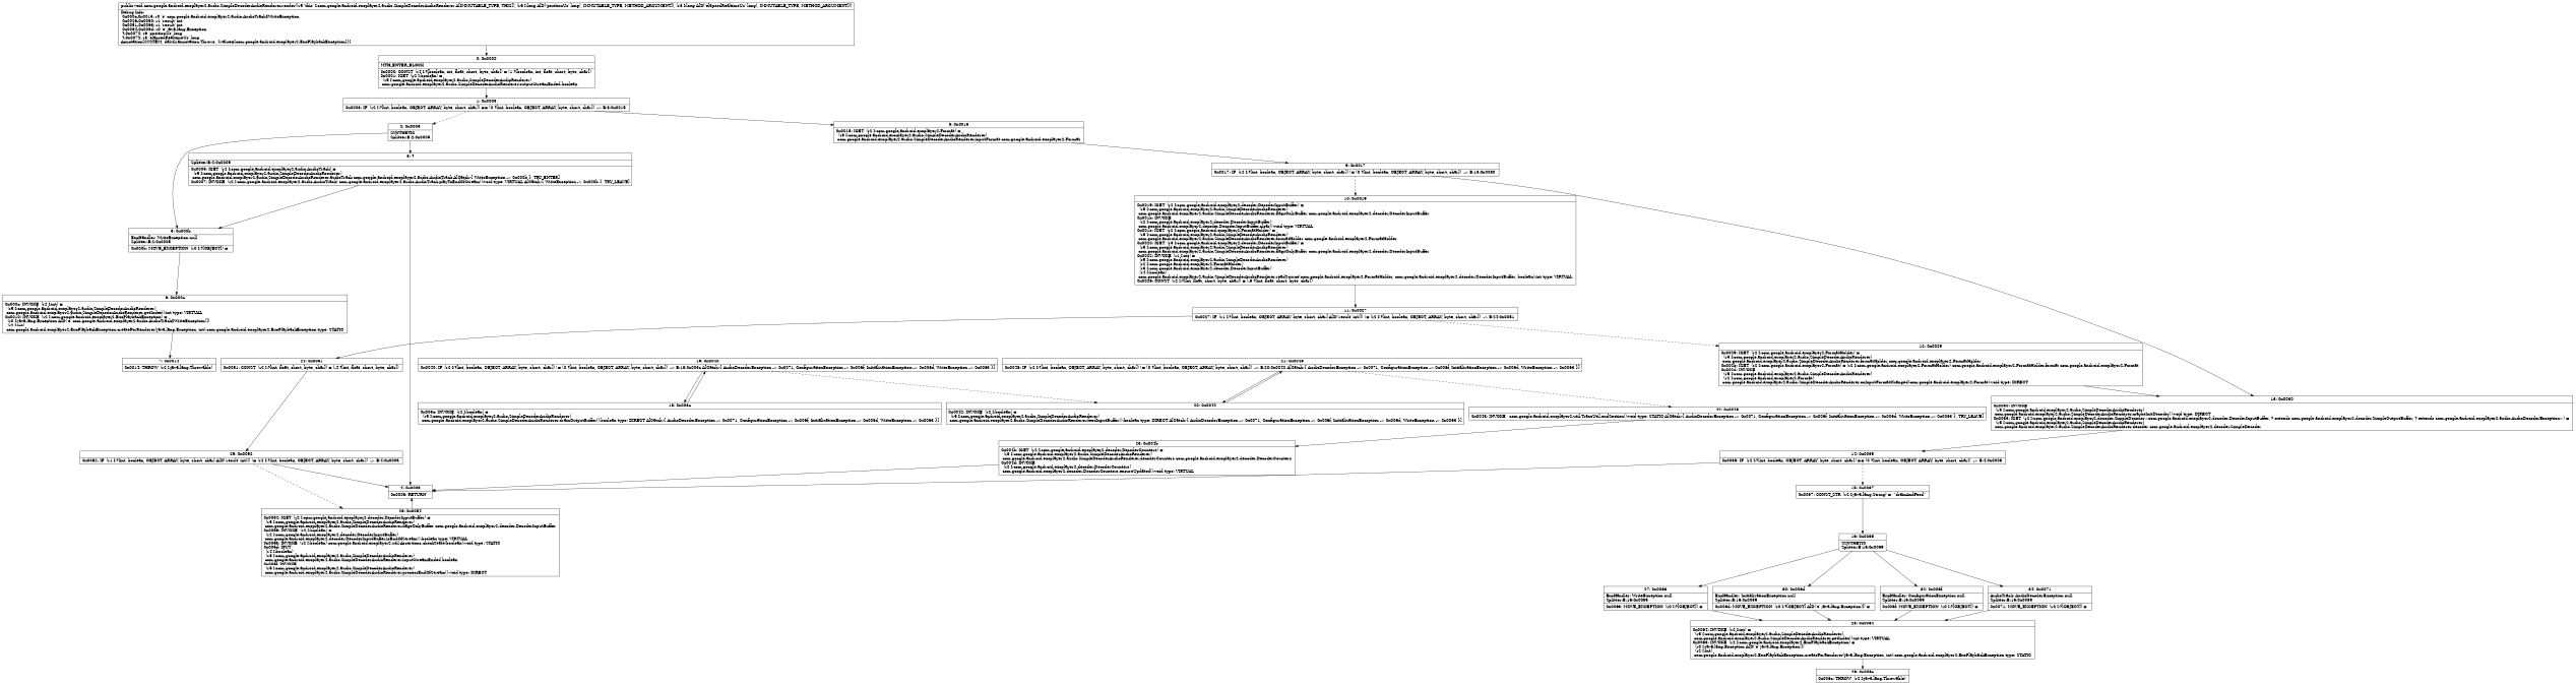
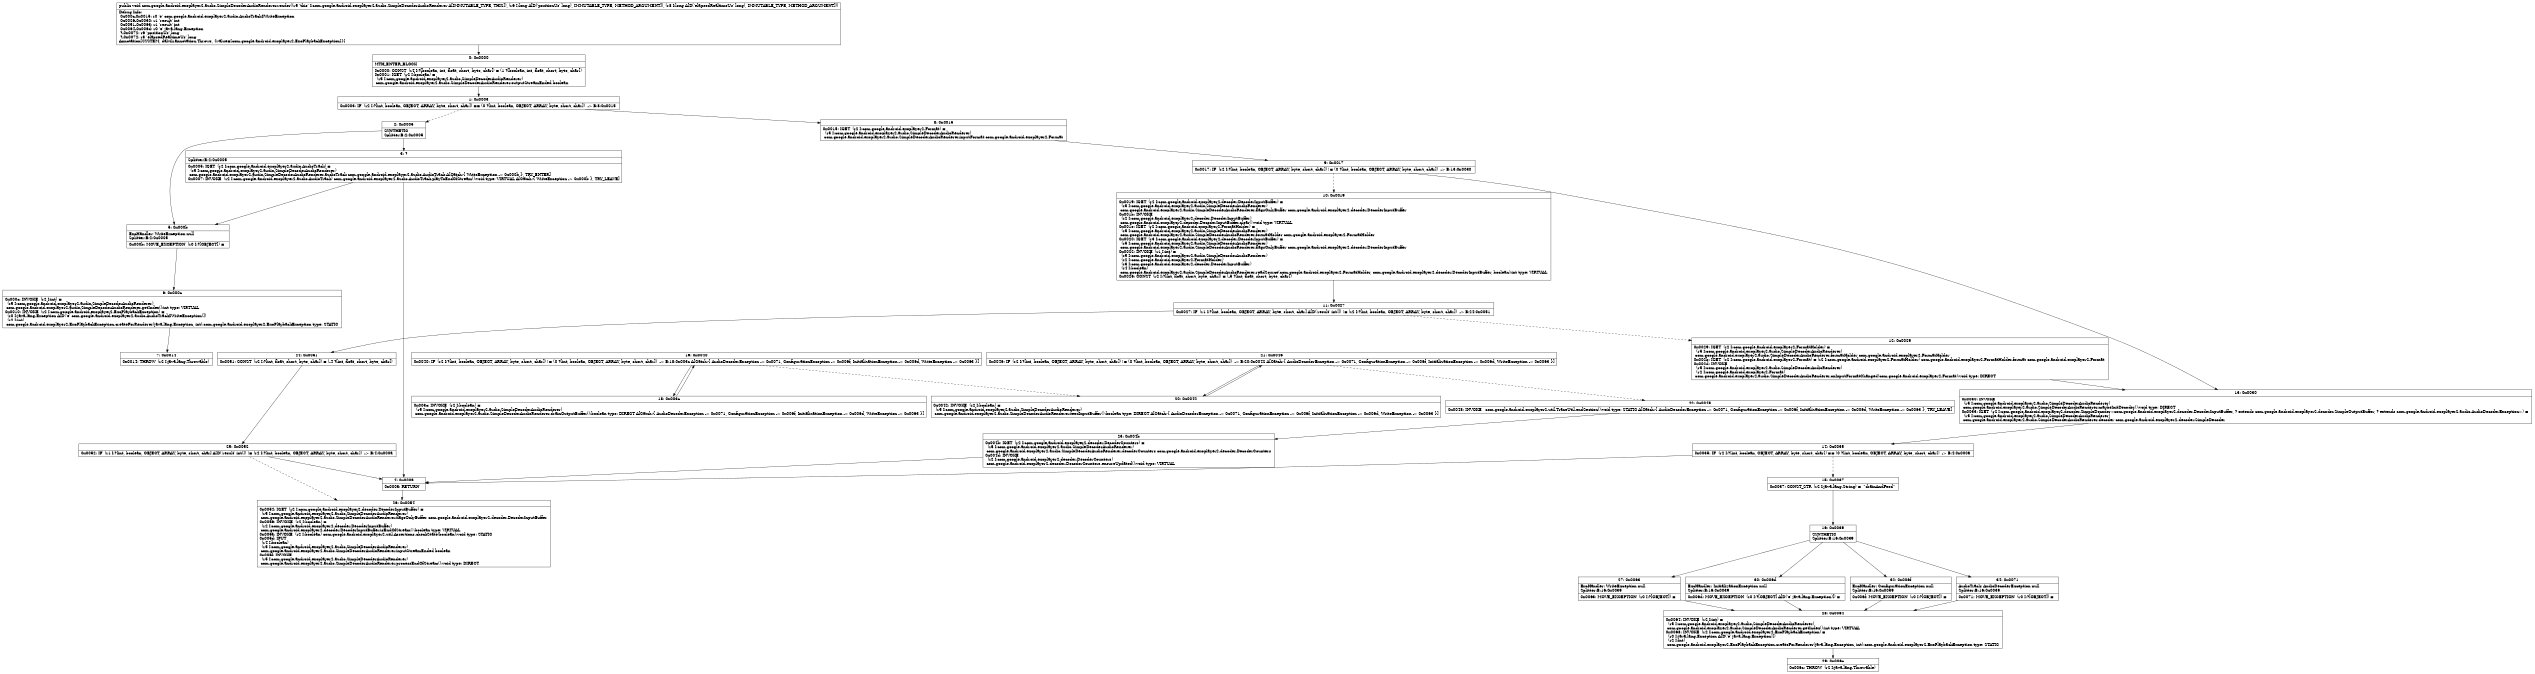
  digraph {
    node [shape=record]
    n1 [label="{0\:\ 0x0000|MTH_ENTER_BLOCK\l|0x0000: CONST  (r4 I:?[boolean, int, float, short, byte, char]) = (1 ?[boolean, int, float, short, byte, char]) \l0x0001: IGET  (r2 I:boolean) = \l  (r5 I:com.google.android.exoplayer2.audio.SimpleDecoderAudioRenderer)\l com.google.android.exoplayer2.audio.SimpleDecoderAudioRenderer.outputStreamEnded boolean \l}"]
    n2 [label="{1\:\ 0x0003|0x0003: IF  (r2 I:?[int, boolean, OBJECT, ARRAY, byte, short, char]) == (0 ?[int, boolean, OBJECT, ARRAY, byte, short, char])  \-\> B:8:0x0015 \l}"]
    n3 [label="{2\:\ 0x0005|SYNTHETIC\lSplitter:B:2:0x0005\l}"]
    n4 [label="{8\:\ 0x0015|0x0015: IGET  (r2 I:com.google.android.exoplayer2.Format) = \l  (r5 I:com.google.android.exoplayer2.audio.SimpleDecoderAudioRenderer)\l com.google.android.exoplayer2.audio.SimpleDecoderAudioRenderer.inputFormat com.google.android.exoplayer2.Format \l}"]
    n5 [label="{3\:\ ?|Splitter:B:2:0x0005\l|0x0005: IGET  (r2 I:com.google.android.exoplayer2.audio.AudioTrack) = \l  (r5 I:com.google.android.exoplayer2.audio.SimpleDecoderAudioRenderer)\l com.google.android.exoplayer2.audio.SimpleDecoderAudioRenderer.audioTrack com.google.android.exoplayer2.audio.AudioTrack A[Catch:\{ WriteException \-\> 0x000b \}, TRY_ENTER]\l0x0007: INVOKE  (r2 I:com.google.android.exoplayer2.audio.AudioTrack) com.google.android.exoplayer2.audio.AudioTrack.playToEndOfStream():void type: VIRTUAL A[Catch:\{ WriteException \-\> 0x000b \}, TRY_LEAVE]\l}"]
    n6 [label="{5\:\ 0x000b|ExcHandler: WriteException null\lSplitter:B:2:0x0005\l|0x000b: MOVE_EXCEPTION  (r0 I:?[OBJECT]) =  \l}"]
    n7 [label="{9\:\ 0x0017|0x0017: IF  (r2 I:?[int, boolean, OBJECT, ARRAY, byte, short, char]) != (0 ?[int, boolean, OBJECT, ARRAY, byte, short, char])  \-\> B:13:0x0030 \l}"]
    n8 [label="{4\:\ 0x000a|0x000a: RETURN   \l}"]
    n9 [label="{6\:\ 0x000c|0x000c: INVOKE  (r2 I:int) = \l  (r5 I:com.google.android.exoplayer2.audio.SimpleDecoderAudioRenderer)\l com.google.android.exoplayer2.audio.SimpleDecoderAudioRenderer.getIndex():int type: VIRTUAL \l0x0010: INVOKE  (r2 I:com.google.android.exoplayer2.ExoPlaybackException) = \l  (r0 I:java.lang.Exception A[D('e' com.google.android.exoplayer2.audio.AudioTrack$WriteException)])\l  (r2 I:int)\l com.google.android.exoplayer2.ExoPlaybackException.createForRenderer(java.lang.Exception, int):com.google.android.exoplayer2.ExoPlaybackException type: STATIC \l}"]
    n10 [label="{7\:\ 0x0014|0x0014: THROW  (r2 I:java.lang.Throwable) \l}"]
    n11 [label="{10\:\ 0x0019|0x0019: IGET  (r2 I:com.google.android.exoplayer2.decoder.DecoderInputBuffer) = \l  (r5 I:com.google.android.exoplayer2.audio.SimpleDecoderAudioRenderer)\l com.google.android.exoplayer2.audio.SimpleDecoderAudioRenderer.flagsOnlyBuffer com.google.android.exoplayer2.decoder.DecoderInputBuffer \l0x001b: INVOKE  \l  (r2 I:com.google.android.exoplayer2.decoder.DecoderInputBuffer)\l com.google.android.exoplayer2.decoder.DecoderInputBuffer.clear():void type: VIRTUAL \l0x001e: IGET  (r2 I:com.google.android.exoplayer2.FormatHolder) = \l  (r5 I:com.google.android.exoplayer2.audio.SimpleDecoderAudioRenderer)\l com.google.android.exoplayer2.audio.SimpleDecoderAudioRenderer.formatHolder com.google.android.exoplayer2.FormatHolder \l0x0020: IGET  (r3 I:com.google.android.exoplayer2.decoder.DecoderInputBuffer) = \l  (r5 I:com.google.android.exoplayer2.audio.SimpleDecoderAudioRenderer)\l com.google.android.exoplayer2.audio.SimpleDecoderAudioRenderer.flagsOnlyBuffer com.google.android.exoplayer2.decoder.DecoderInputBuffer \l0x0022: INVOKE  (r1 I:int) = \l  (r5 I:com.google.android.exoplayer2.audio.SimpleDecoderAudioRenderer)\l  (r2 I:com.google.android.exoplayer2.FormatHolder)\l  (r3 I:com.google.android.exoplayer2.decoder.DecoderInputBuffer)\l  (r4 I:boolean)\l com.google.android.exoplayer2.audio.SimpleDecoderAudioRenderer.readSource(com.google.android.exoplayer2.FormatHolder, com.google.android.exoplayer2.decoder.DecoderInputBuffer, boolean):int type: VIRTUAL \l0x0026: CONST  (r2 I:?[int, float, short, byte, char]) = (\-5 ?[int, float, short, byte, char]) \l}"]
    n12 [label="{13\:\ 0x0030|0x0030: INVOKE  \l  (r5 I:com.google.android.exoplayer2.audio.SimpleDecoderAudioRenderer)\l com.google.android.exoplayer2.audio.SimpleDecoderAudioRenderer.maybeInitDecoder():void type: DIRECT \l0x0033: IGET  (r2 I:com.google.android.exoplayer2.decoder.SimpleDecoder\<com.google.android.exoplayer2.decoder.DecoderInputBuffer, ? extends com.google.android.exoplayer2.decoder.SimpleOutputBuffer, ? extends com.google.android.exoplayer2.audio.AudioDecoderException\>) = \l  (r5 I:com.google.android.exoplayer2.audio.SimpleDecoderAudioRenderer)\l com.google.android.exoplayer2.audio.SimpleDecoderAudioRenderer.decoder com.google.android.exoplayer2.decoder.SimpleDecoder \l}"]
    n13 [label="{11\:\ 0x0027|0x0027: IF  (r1 I:?[int, boolean, OBJECT, ARRAY, byte, short, char] A[D('result' int)]) != (r2 I:?[int, boolean, OBJECT, ARRAY, byte, short, char])  \-\> B:24:0x0051 \l}"]
    n14 [label="{14\:\ 0x0035|0x0035: IF  (r2 I:?[int, boolean, OBJECT, ARRAY, byte, short, char]) == (0 ?[int, boolean, OBJECT, ARRAY, byte, short, char])  \-\> B:4:0x000a \l}"]
    n15 [label="{12\:\ 0x0029|0x0029: IGET  (r2 I:com.google.android.exoplayer2.FormatHolder) = \l  (r5 I:com.google.android.exoplayer2.audio.SimpleDecoderAudioRenderer)\l com.google.android.exoplayer2.audio.SimpleDecoderAudioRenderer.formatHolder com.google.android.exoplayer2.FormatHolder \l0x002b: IGET  (r2 I:com.google.android.exoplayer2.Format) = (r2 I:com.google.android.exoplayer2.FormatHolder) com.google.android.exoplayer2.FormatHolder.format com.google.android.exoplayer2.Format \l0x002d: INVOKE  \l  (r5 I:com.google.android.exoplayer2.audio.SimpleDecoderAudioRenderer)\l  (r2 I:com.google.android.exoplayer2.Format)\l com.google.android.exoplayer2.audio.SimpleDecoderAudioRenderer.onInputFormatChanged(com.google.android.exoplayer2.Format):void type: DIRECT \l}"]
    n16 [label="{24\:\ 0x0051|0x0051: CONST  (r2 I:?[int, float, short, byte, char]) = (\-4 ?[int, float, short, byte, char]) \l}"]
    n17 [label="{25\:\ 0x0052|0x0052: IF  (r1 I:?[int, boolean, OBJECT, ARRAY, byte, short, char] A[D('result' int)]) != (r2 I:?[int, boolean, OBJECT, ARRAY, byte, short, char])  \-\> B:4:0x000a \l}"]
    n18 [label="{15\:\ 0x0037|0x0037: CONST_STR  (r2 I:java.lang.String) =  \"drainAndFeed\" \l}"]
    n19 [label="{16\:\ 0x0039|SYNTHETIC\lSplitter:B:16:0x0039\l}"]
    n20 [label="{27\:\ 0x0063|ExcHandler: WriteException null\lSplitter:B:16:0x0039\l|0x0063: MOVE_EXCEPTION  (r0 I:?[OBJECT]) =  \l}"]
    n21 [label="{30\:\ 0x006d|ExcHandler: InitializationException null\lSplitter:B:16:0x0039\l|0x006d: MOVE_EXCEPTION  (r0 I:?[OBJECT] A[D('e' java.lang.Exception)]) =  \l}"]
    n22 [label="{32\:\ 0x006f|ExcHandler: ConfigurationException null\lSplitter:B:16:0x0039\l|0x006f: MOVE_EXCEPTION  (r0 I:?[OBJECT]) =  \l}"]
    n23 [label="{34\:\ 0x0071|AudioTrack: AudioDecoderException null\lSplitter:B:16:0x0039\l|0x0071: MOVE_EXCEPTION  (r0 I:?[OBJECT]) =  \l}"]
    n24 [label="{28\:\ 0x0064|0x0064: INVOKE  (r2 I:int) = \l  (r5 I:com.google.android.exoplayer2.audio.SimpleDecoderAudioRenderer)\l com.google.android.exoplayer2.audio.SimpleDecoderAudioRenderer.getIndex():int type: VIRTUAL \l0x0068: INVOKE  (r2 I:com.google.android.exoplayer2.ExoPlaybackException) = \l  (r0 I:java.lang.Exception A[D('e' java.lang.Exception)])\l  (r2 I:int)\l com.google.android.exoplayer2.ExoPlaybackException.createForRenderer(java.lang.Exception, int):com.google.android.exoplayer2.ExoPlaybackException type: STATIC \l}"]
    n25 [label="{18\:\ 0x003c|0x003c: INVOKE  (r2 I:boolean) = \l  (r5 I:com.google.android.exoplayer2.audio.SimpleDecoderAudioRenderer)\l com.google.android.exoplayer2.audio.SimpleDecoderAudioRenderer.drainOutputBuffer():boolean type: DIRECT A[Catch:\{ AudioDecoderException \-\> 0x0071, ConfigurationException \-\> 0x006f, InitializationException \-\> 0x006d, WriteException \-\> 0x0063 \}]\l}"]
    n26 [label="{19\:\ 0x0040|0x0040: IF  (r2 I:?[int, boolean, OBJECT, ARRAY, byte, short, char]) != (0 ?[int, boolean, OBJECT, ARRAY, byte, short, char])  \-\> B:18:0x003c A[Catch:\{ AudioDecoderException \-\> 0x0071, ConfigurationException \-\> 0x006f, InitializationException \-\> 0x006d, WriteException \-\> 0x0063 \}]\l}"]
    n27 [label="{20\:\ 0x0042|0x0042: INVOKE  (r2 I:boolean) = \l  (r5 I:com.google.android.exoplayer2.audio.SimpleDecoderAudioRenderer)\l com.google.android.exoplayer2.audio.SimpleDecoderAudioRenderer.feedInputBuffer():boolean type: DIRECT A[Catch:\{ AudioDecoderException \-\> 0x0071, ConfigurationException \-\> 0x006f, InitializationException \-\> 0x006d, WriteException \-\> 0x0063 \}]\l}"]
    n28 [label="{21\:\ 0x0046|0x0046: IF  (r2 I:?[int, boolean, OBJECT, ARRAY, byte, short, char]) != (0 ?[int, boolean, OBJECT, ARRAY, byte, short, char])  \-\> B:20:0x0042 A[Catch:\{ AudioDecoderException \-\> 0x0071, ConfigurationException \-\> 0x006f, InitializationException \-\> 0x006d, WriteException \-\> 0x0063 \}]\l}"]
    n29 [label="{22\:\ 0x0048|0x0048: INVOKE   com.google.android.exoplayer2.util.TraceUtil.endSection():void type: STATIC A[Catch:\{ AudioDecoderException \-\> 0x0071, ConfigurationException \-\> 0x006f, InitializationException \-\> 0x006d, WriteException \-\> 0x0063 \}, TRY_LEAVE]\l}"]
    n30 [label="{23\:\ 0x004b|0x004b: IGET  (r2 I:com.google.android.exoplayer2.decoder.DecoderCounters) = \l  (r5 I:com.google.android.exoplayer2.audio.SimpleDecoderAudioRenderer)\l com.google.android.exoplayer2.audio.SimpleDecoderAudioRenderer.decoderCounters com.google.android.exoplayer2.decoder.DecoderCounters \l0x004d: INVOKE  \l  (r2 I:com.google.android.exoplayer2.decoder.DecoderCounters)\l com.google.android.exoplayer2.decoder.DecoderCounters.ensureUpdated():void type: VIRTUAL \l}"]
    n31 [label="{26\:\ 0x0054|0x0054: IGET  (r2 I:com.google.android.exoplayer2.decoder.DecoderInputBuffer) = \l  (r5 I:com.google.android.exoplayer2.audio.SimpleDecoderAudioRenderer)\l com.google.android.exoplayer2.audio.SimpleDecoderAudioRenderer.flagsOnlyBuffer com.google.android.exoplayer2.decoder.DecoderInputBuffer \l0x0056: INVOKE  (r2 I:boolean) = \l  (r2 I:com.google.android.exoplayer2.decoder.DecoderInputBuffer)\l com.google.android.exoplayer2.decoder.DecoderInputBuffer.isEndOfStream():boolean type: VIRTUAL \l0x005a: INVOKE  (r2 I:boolean) com.google.android.exoplayer2.util.Assertions.checkState(boolean):void type: STATIC \l0x005d: IPUT  \l  (r4 I:boolean)\l  (r5 I:com.google.android.exoplayer2.audio.SimpleDecoderAudioRenderer)\l com.google.android.exoplayer2.audio.SimpleDecoderAudioRenderer.inputStreamEnded boolean \l0x005f: INVOKE  \l  (r5 I:com.google.android.exoplayer2.audio.SimpleDecoderAudioRenderer)\l com.google.android.exoplayer2.audio.SimpleDecoderAudioRenderer.processEndOfStream():void type: DIRECT \l}"]
    n32 [label="{29\:\ 0x006c|0x006c: THROW  (r2 I:java.lang.Throwable) \l}"]
    n33 [label="{public void com.google.android.exoplayer2.audio.SimpleDecoderAudioRenderer.render((r5 'this' I:com.google.android.exoplayer2.audio.SimpleDecoderAudioRenderer A[IMMUTABLE_TYPE, THIS]), (r6 I:long A[D('positionUs' long), IMMUTABLE_TYPE, METHOD_ARGUMENT]), (r8 I:long A[D('elapsedRealtimeUs' long), IMMUTABLE_TYPE, METHOD_ARGUMENT]))  | Debug Info:\l  0x000c\-0x0015: r0 'e' com.google.android.exoplayer2.audio.AudioTrack$WriteException\l  0x0026\-0x0030: r1 'result' int\l  0x0051\-0x0063: r1 'result' int\l  0x0064\-0x006d: r0 'e' java.lang.Exception\l  ?\-0x0072: r6 'positionUs' long\l  ?\-0x0072: r8 'elapsedRealtimeUs' long\lAnnotation[SYSTEM, dalvik.annotation.Throws, \{value=[com.google.android.exoplayer2.ExoPlaybackException]\}]\l}"]
    n1 -> n2
    n2 -> n3 [style=dashed]
    n2 -> n4
    n3 -> n5
    n3 -> n6
    n4 -> n7
    n5 -> n6
    n5 -> n8
    n6 -> n9
    n7 -> n11 [style=dashed]
    n7 -> n12
    n9 -> n10
    n11 -> n13
    n12 -> n14
    n13 -> n15 [style=dashed]
    n13 -> n16
    n14 -> n8
    n14 -> n18 [style=dashed]
    n15 -> n12
    n16 -> n17
    n17 -> n8
    n17 -> n31 [style=dashed]
    n18 -> n19
    n19 -> n20
    n19 -> n21
    n19 -> n22
    n19 -> n23
    n20 -> n24
    n21 -> n24
    n22 -> n24
    n23 -> n24
    n24 -> n32
    n25 -> n26
    n26 -> n25
    n26 -> n27 [style=dashed]
    n27 -> n28
    n28 -> n27
    n28 -> n29 [style=dashed]
    n29 -> n30
    n30 -> n8
-   n31 -> n8
+   n8 -> n31
    n33 -> n1
  }
